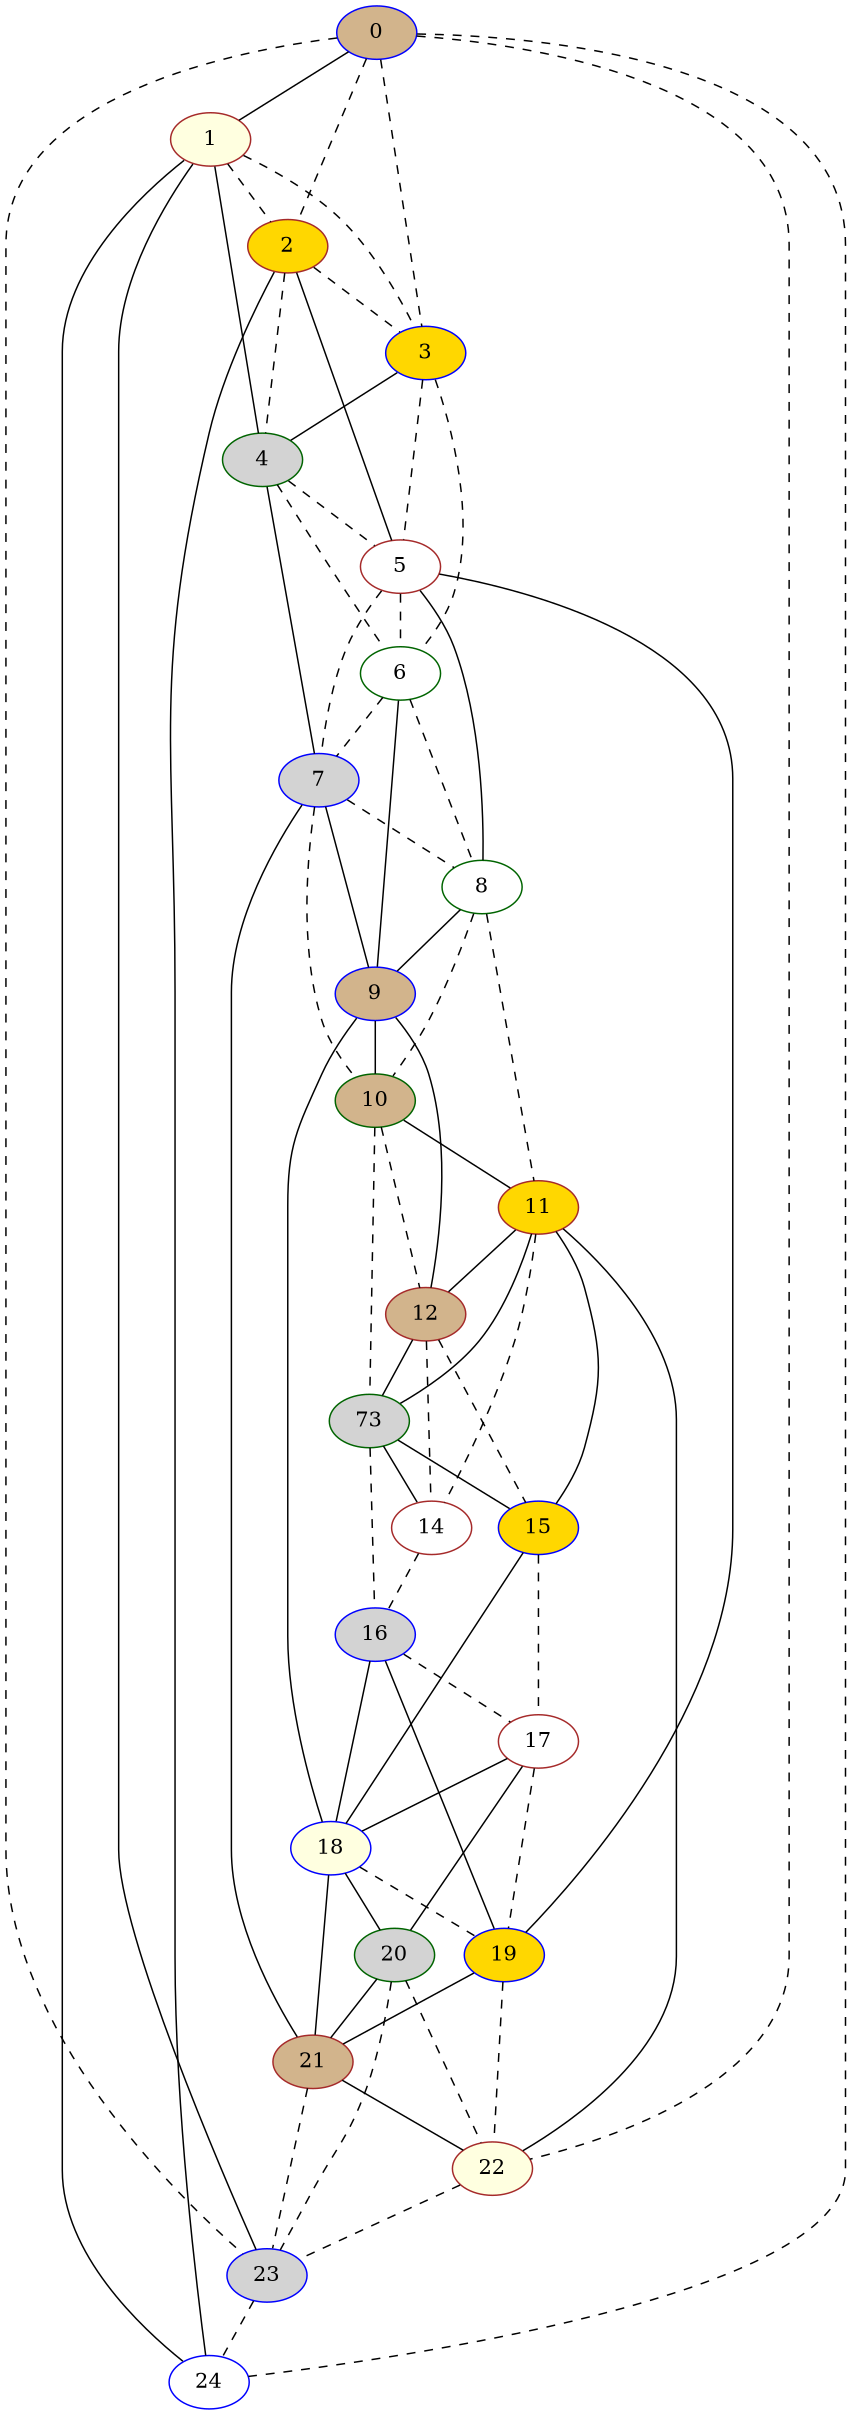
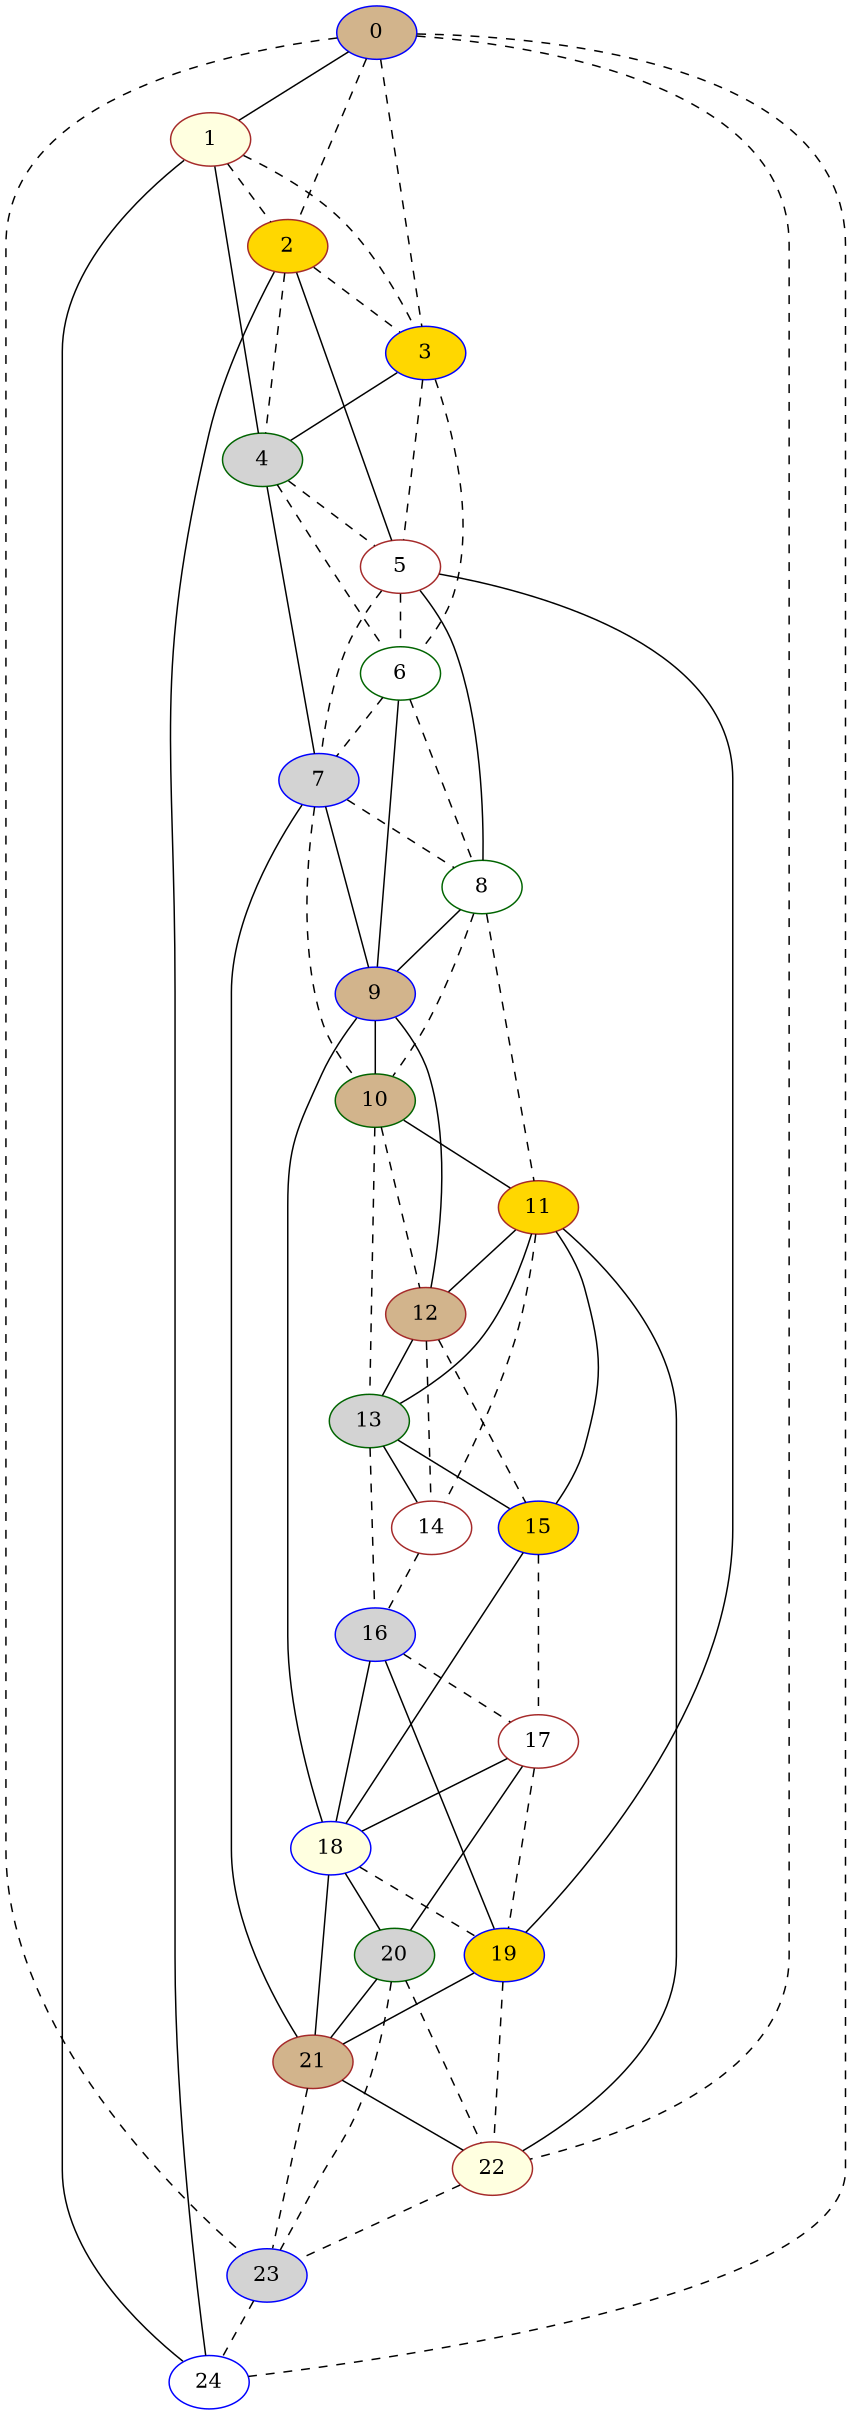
  strict graph {
    node [color=blue fillcolor=lightgrey style=filled]
    edge [is_available=True prob=1.0 style=dashed]
    0 [fillcolor=tan]
    1 [color=brown fillcolor=lightyellow]
    2 [color=brown fillcolor=gold]
    3 [fillcolor=gold]
    22 [color=brown fillcolor=lightyellow]
    23
    24 [fillcolor=white]
    4 [color=darkgreen]
    5 [color=brown fillcolor=white]
    6 [color=darkgreen fillcolor=white]
    7
    8 [color=darkgreen fillcolor=white]
    19 [fillcolor=gold]
    9 [fillcolor=tan]
    10 [color=darkgreen fillcolor=tan]
    21 [color=brown fillcolor=tan]
    11 [color=brown fillcolor=gold]
    12 [color=brown fillcolor=tan]
    18 [fillcolor=lightyellow]
-   13 [color=darkgreen label=73]
+   13 [color=darkgreen]
    14 [color=brown fillcolor=white]
    15 [fillcolor=gold]
    20 [color=darkgreen]
    16
    17 [color=brown fillcolor=white]
    0 -- 1 [prob=0.538785618561 style=solid]
    0 -- 2 [prob=0.264640456253]
    0 -- 3
    0 -- 22 [prob=0.358158191237]
    0 -- 23 [prob=0.78726977612]
    0 -- 24
    1 -- 2
    1 -- 3 [prob=0.673911654607]
-   1 -- 23 [prob=0.551664834085 style=solid]
    1 -- 24 [prob=0.0866764100576 style=solid]
    1 -- 4 [prob=0.57934699518 style=solid]
    2 -- 3
    2 -- 24 [style=solid]
    2 -- 4 [prob=0.864549045025]
    2 -- 5 [prob=0.73778450166 style=solid]
    3 -- 4 [prob=0.709285294321 style=solid]
    3 -- 5 [prob=0.796028601555]
    3 -- 6
    22 -- 23
    23 -- 24 [prob=0.0145757540522]
    4 -- 5 [prob=0.478499889165]
    4 -- 6 [prob=0.79817077418]
    4 -- 7 [prob=0.142017912102 style=solid]
    5 -- 6 [prob=0.155431790705]
    5 -- 7 [prob=0.365215338678]
    5 -- 8 [prob=0.622179675401 style=solid]
    5 -- 19 [prob=0.764861314722 style=solid]
    6 -- 7 [prob=0.579532052442]
    6 -- 8 [prob=0.835917240213]
    6 -- 9 [prob=0.551718608709 style=solid]
    7 -- 8 [prob=0.302729530418]
    7 -- 9 [prob=0.562587664353 style=solid]
    7 -- 10 [prob=0.126674620261]
    7 -- 21 [prob=0.212737297914 style=solid]
    8 -- 9 [style=solid]
    8 -- 10
    8 -- 11 [prob=0.968325393046]
    19 -- 22 [prob=0.18330920397]
    19 -- 21 [prob=0.122557366137 style=solid]
    9 -- 10 [prob=0.821874117842 style=solid]
    9 -- 12 [prob=0.476171546175 style=solid]
    9 -- 18 [style=solid]
    10 -- 11 [prob=0.912922918618 style=solid]
    10 -- 12
    10 -- 13 [prob=0.227969585002]
    21 -- 22 [style=solid]
    21 -- 23 [prob=0.345949359631]
    11 -- 22 [prob=0.86744918077 style=solid]
    11 -- 12 [prob=0.775543569723 style=solid]
    11 -- 13 [style=solid]
    11 -- 14
    11 -- 15 [style=solid]
    12 -- 13 [style=solid]
    12 -- 14 [prob=0.162941482429]
    12 -- 15 [prob=0.0569529533536]
    18 -- 19 [prob=0.0520983678729]
    18 -- 21 [style=solid]
    18 -- 20 [prob=0.387344933938 style=solid]
    13 -- 14 [prob=0.857840234532 style=solid]
    13 -- 15 [prob=0.677289665367 style=solid]
    13 -- 16
    14 -- 16 [prob=0.453563664762]
    15 -- 18 [style=solid]
    15 -- 17 [prob=0.174666707433]
    20 -- 22 [prob=0.545602283068]
    20 -- 23 [prob=0.121220458919]
    20 -- 21 [prob=0.993429573738 style=solid]
    16 -- 19 [prob=0.723593444823 style=solid]
    16 -- 18 [prob=0.305512594294 style=solid]
    16 -- 17 [prob=0.026377556062]
    17 -- 19 [prob=0.968752977851]
    17 -- 18 [prob=0.485196187193 style=solid]
    17 -- 20 [prob=0.200238733335 style=solid]
  }
